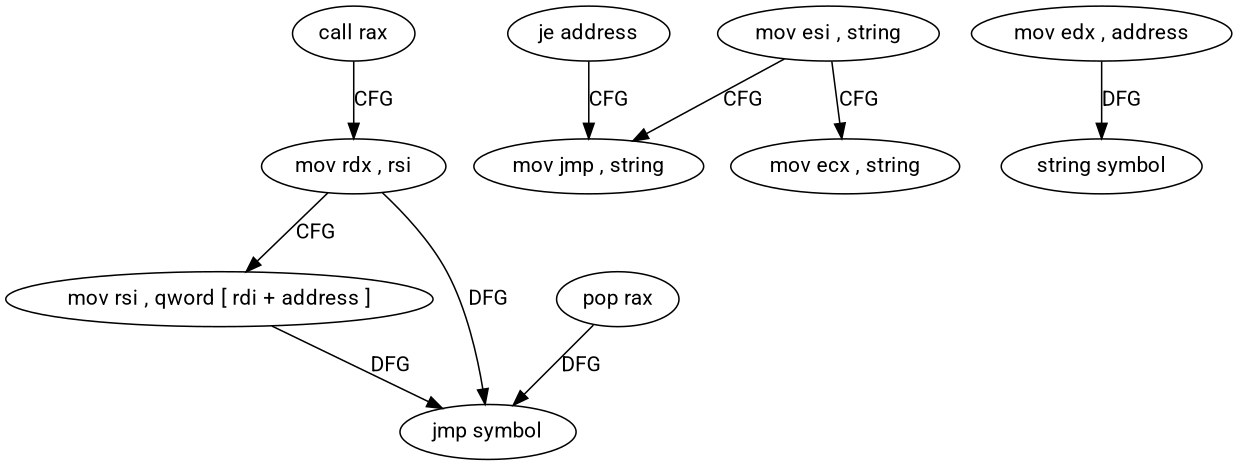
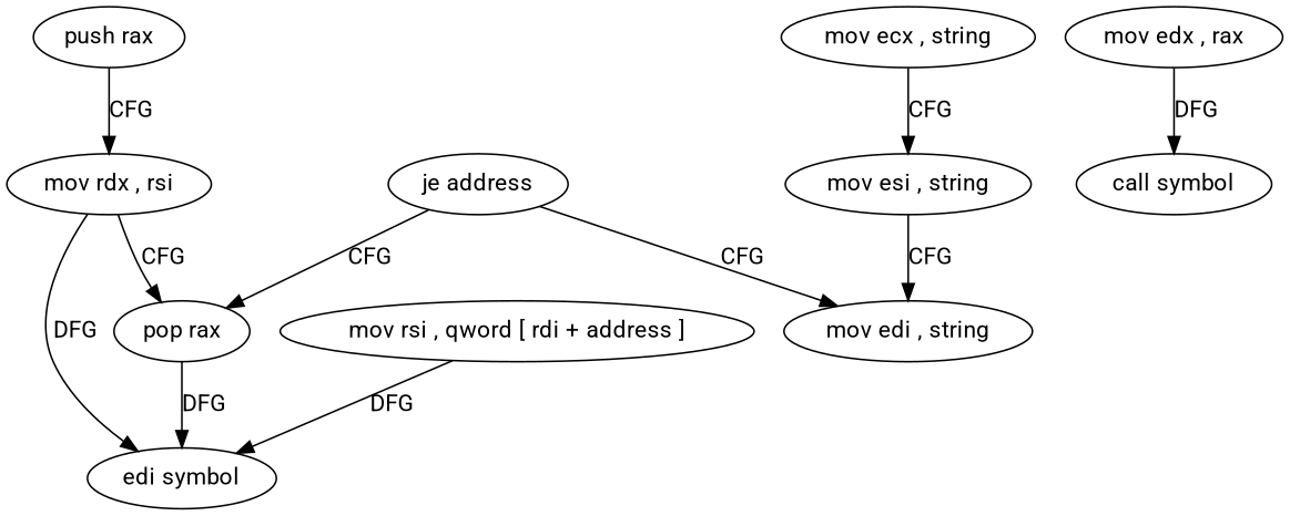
  digraph {
    fontname=Roboto
    node [fontname=Roboto]
    edge [fontname=Roboto]
-   n1 [label="call rax"]
+   n1 [label="push rax"]
    n2 [label="mov rdx , rsi"]
    n3 [label="mov rsi , qword [ rdi + address ]"]
-   n4 [label="jmp symbol"]
+   n4 [label="edi symbol"]
    n5 [label="je address"]
-   n6 [label="mov jmp , string"]
+   n6 [label="mov edi , string"]
    n7 [label="pop rax"]
    n8 [label="mov esi , string"]
    n9 [label="mov ecx , string"]
-   n10 [label="mov edx , address"]
-   n11 [label="string symbol"]
+   n10 [label="mov edx , rax"]
+   n11 [label="call symbol"]
    n1 -> n2 [label=CFG]
-   n2 -> n3 [label=CFG]
+   n2 -> n7 [label=CFG]
    n2 -> n4 [label=DFG]
    n3 -> n4 [label=DFG]
    n5 -> n6 [label=CFG]
+   n5 -> n7 [label=CFG]
    n7 -> n4 [label=DFG]
    n8 -> n6 [label=CFG]
-   n8 -> n9 [label=CFG]
+   n9 -> n8 [label=CFG]
    n10 -> n11 [label=DFG]
  }
